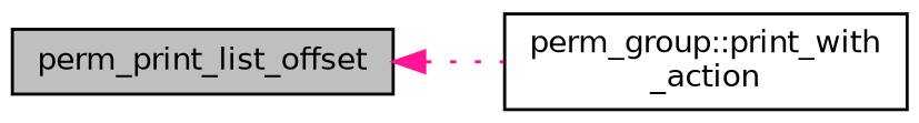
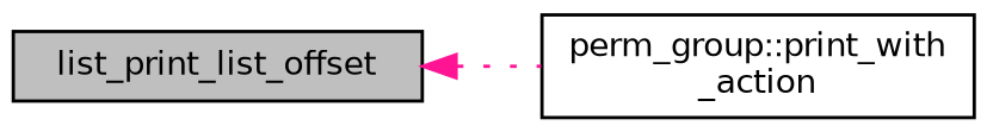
  digraph {
    rankdir=LR
    node [color=black fontname=Helvetica fontsize=10 shape=record style=filled]
-   n1 [fillcolor=grey75 fontcolor=black height=0.2 label=perm_print_list_offset width=0.4]
+   n1 [fillcolor=grey75 fontcolor=black height=0.2 label=list_print_list_offset width=0.4]
    n2 [fillcolor=white height=0.2 label="perm_group::print_with\l_action" width=0.4]
    n1 -> n2 [color=deeppink dir=back fontname=Helvetica fontsize=10 labelfontname=Helvetica labelfontsize=10 style=dotted]
  }
